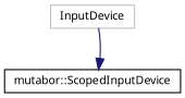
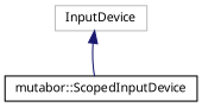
  digraph {
    rankdir=TB
    node [fillcolor=white fontname=Sans fontsize=10 shape=record style=filled]
    n1 [color=grey75 height=0.2 label=InputDevice width=0.4]
    n2 [color=black height=0.2 label="mutabor::ScopedInputDevice" width=0.4]
-   n2 -> n1 [color=midnightblue dir=back fontname=Sans fontsize=10 labelfontname=Sans labelfontsize=10 style=solid]
+   n1 -> n2 [color=midnightblue dir=back fontname=Sans fontsize=10 labelfontname=Sans labelfontsize=10 style=solid]
  }
